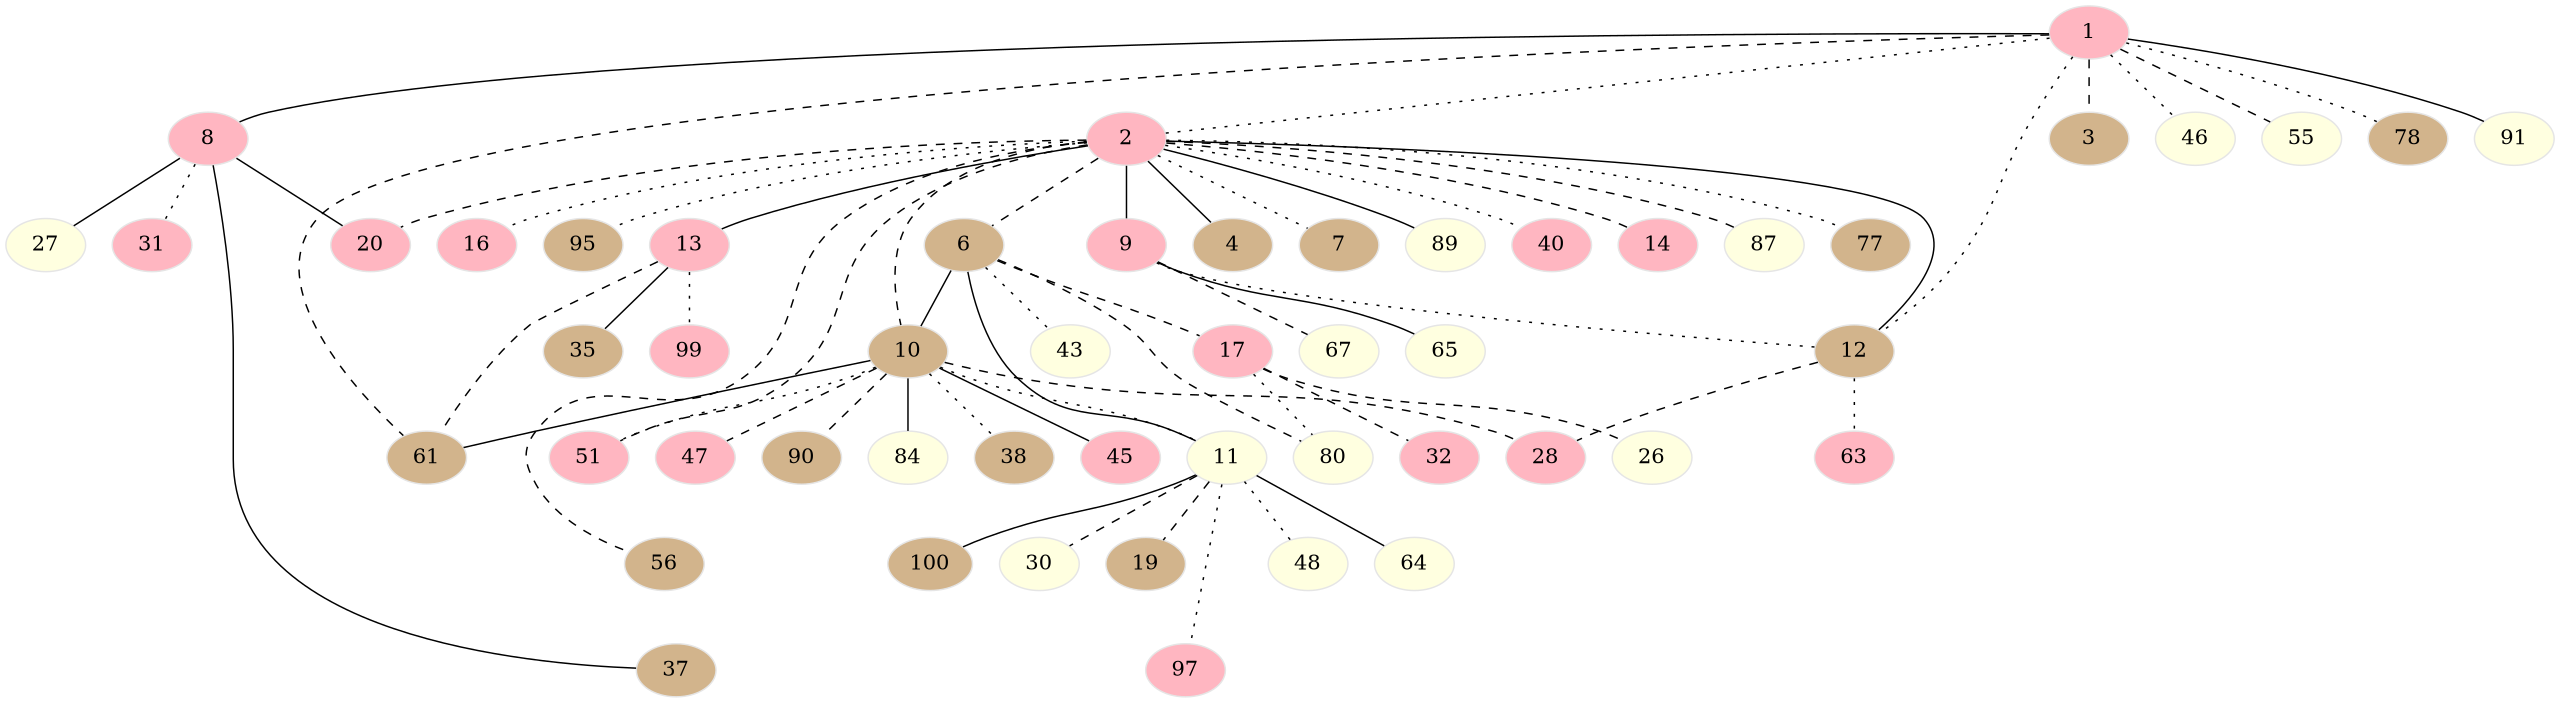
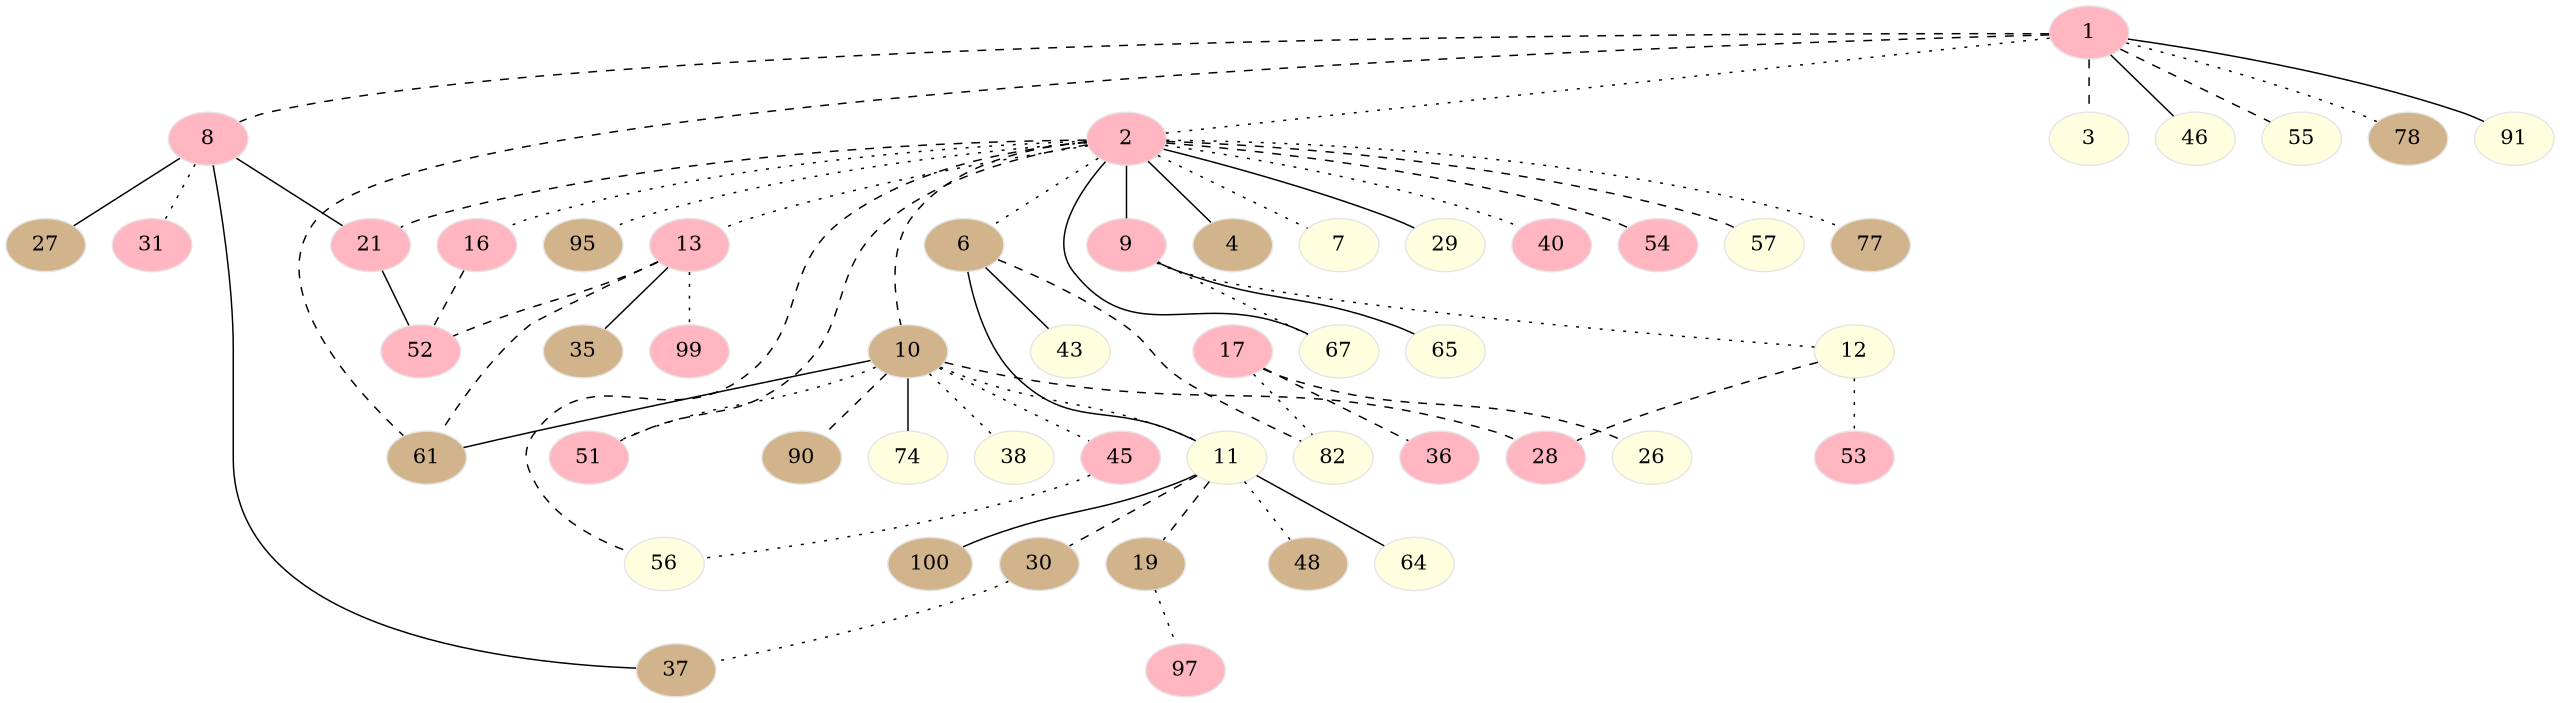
  graph {
    node [color=gray90 fillcolor=lightpink style=filled]
    edge [style=dotted]
    1 [super="+18+36"]
    2 [super="+33+5"]
-   3 [fillcolor=tan super="+25"]
+   3 [fillcolor=lightyellow super="+25"]
    8
-   12 [fillcolor=tan super="+101"]
+   12 [fillcolor=lightyellow super="+101"]
    46 [fillcolor=lightyellow]
    n7 [fillcolor=lightyellow label=55]
    61 [fillcolor=tan super="+83+93"]
    n9 [fillcolor=tan label=78]
    91 [fillcolor=lightyellow]
    4 [fillcolor=tan]
    6 [fillcolor=tan]
-   7 [fillcolor=tan]
+   7 [fillcolor=lightyellow]
    9 [super="+59"]
    10 [fillcolor=tan super="+39+15+88+106+69"]
    13
    16
-   20 [super="+103+21+23+22+55"]
-   29 [fillcolor=lightyellow label=89]
+   20 [super="+103+21+23+22+55" label=21]
+   29 [fillcolor=lightyellow]
    40
    51 [super="+62"]
-   54 [label=14]
-   56 [fillcolor=tan super="+79"]
-   57 [fillcolor=lightyellow super="+60" label=87]
+   54
+   56 [fillcolor=lightyellow super="+79"]
+   57 [fillcolor=lightyellow super="+60"]
    77 [fillcolor=tan]
    95 [fillcolor=tan]
-   27 [fillcolor=lightyellow super="+75"]
+   27 [fillcolor=tan super="+75"]
    31
    37 [fillcolor=tan]
    28 [super="+85"]
-   53 [label=63]
+   53
    11 [fillcolor=lightyellow super="+74+81+92+73+70+14+24+41"]
    17 [super="+44+42"]
    43 [fillcolor=lightyellow super="+72"]
-   82 [fillcolor=lightyellow label=80]
+   82 [fillcolor=lightyellow]
    65 [fillcolor=lightyellow super="+102"]
    67 [fillcolor=lightyellow]
-   38 [fillcolor=tan]
+   38 [fillcolor=lightyellow]
    45
-   47 [super="+89"]
    n41 [fillcolor=tan label=90]
-   84 [fillcolor=lightyellow]
+   84 [fillcolor=lightyellow label=74]
    35 [fillcolor=tan]
+   52 [super="+66"]
    99
    19 [fillcolor=tan]
-   30 [fillcolor=lightyellow]
-   48 [fillcolor=lightyellow super="+86"]
+   30 [fillcolor=tan]
+   48 [fillcolor=tan super="+86"]
    64 [fillcolor=lightyellow]
    97
    100 [fillcolor=tan]
    26 [fillcolor=lightyellow]
-   32
+   32 [label=36]
    1 -- 2
    1 -- 3 [style=dashed]
-   1 -- 8 [style=solid]
-   1 -- 12
-   1 -- 46
+   1 -- 8 [style=dashed]
+   1 -- 46 [style=solid]
    1 -- n7 [style=dashed]
    1 -- 61 [style=dashed]
    1 -- n9
    1 -- 91 [style=solid]
-   2 -- 12 [style=solid]
+   2 -- 67 [style=solid]
    2 -- 4 [style=solid]
-   2 -- 6 [style=dashed]
+   2 -- 6
    2 -- 7
    2 -- 9 [style=solid weight=2]
    2 -- 10 [style=dashed weight=2]
-   2 -- 13 [style=solid]
+   2 -- 13
    2 -- 16
    2 -- 20 [style=dashed]
    2 -- 29 [style=solid]
    2 -- 40
    2 -- 51 [style=dashed]
    2 -- 54 [style=dashed]
    2 -- 56 [style=dashed]
    2 -- 57 [style=dashed]
    2 -- 77
    2 -- 95
    8 -- 20 [style=solid]
    8 -- 27 [style=solid]
    8 -- 31
    8 -- 37 [style=solid]
    12 -- 28 [style=dashed]
    12 -- 53
-   6 -- 10 [style=solid]
    6 -- 11 [style=solid]
-   6 -- 17 [style=dashed]
-   6 -- 43
+   6 -- 43 [style=solid]
    6 -- 82 [style=dashed]
    9 -- 12
    9 -- 65 [style=solid]
-   9 -- 67 [style=dashed]
+   9 -- 67
    10 -- 61 [style=solid]
    10 -- 51
    10 -- 28 [style=dashed]
    10 -- 11
    10 -- 38
-   10 -- 45 [style=solid]
-   10 -- 47 [style=dashed]
+   10 -- 45
    10 -- n41 [style=dashed]
    10 -- 84 [style=solid]
    13 -- 61 [style=dashed]
    13 -- 35 [style=solid]
+   13 -- 52 [style=dashed]
    13 -- 99
+   16 -- 52 [style=dashed]
+   20 -- 52 [style=solid]
    11 -- 19 [style=dashed]
    11 -- 30 [style=dashed]
    11 -- 48
    11 -- 64 [style=solid]
-   11 -- 97
+   19 -- 97
    11 -- 100 [style=solid]
    17 -- 82
    17 -- 26 [style=dashed]
    17 -- 32 [style=dashed]
+   45 -- 56
+   30 -- 37
  }
